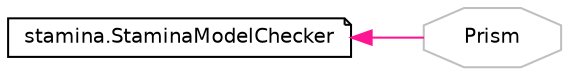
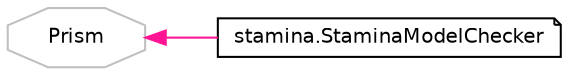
  digraph {
    rankdir=LR
    node [fillcolor=white fontname=Helvetica fontsize=10 style=filled]
    n1 [color=grey75 height=0.2 label=Prism shape=octagon width=0.4]
    n2 [color=black height=0.2 label="stamina.StaminaModelChecker" shape=note width=0.4]
-   n2 -> n1 [color=deeppink dir=back fontname=Helvetica fontsize=10 labelfontname=Helvetica labelfontsize=10 style=solid]
+   n1 -> n2 [color=deeppink dir=back fontname=Helvetica fontsize=10 labelfontname=Helvetica labelfontsize=10 style=solid]
  }
